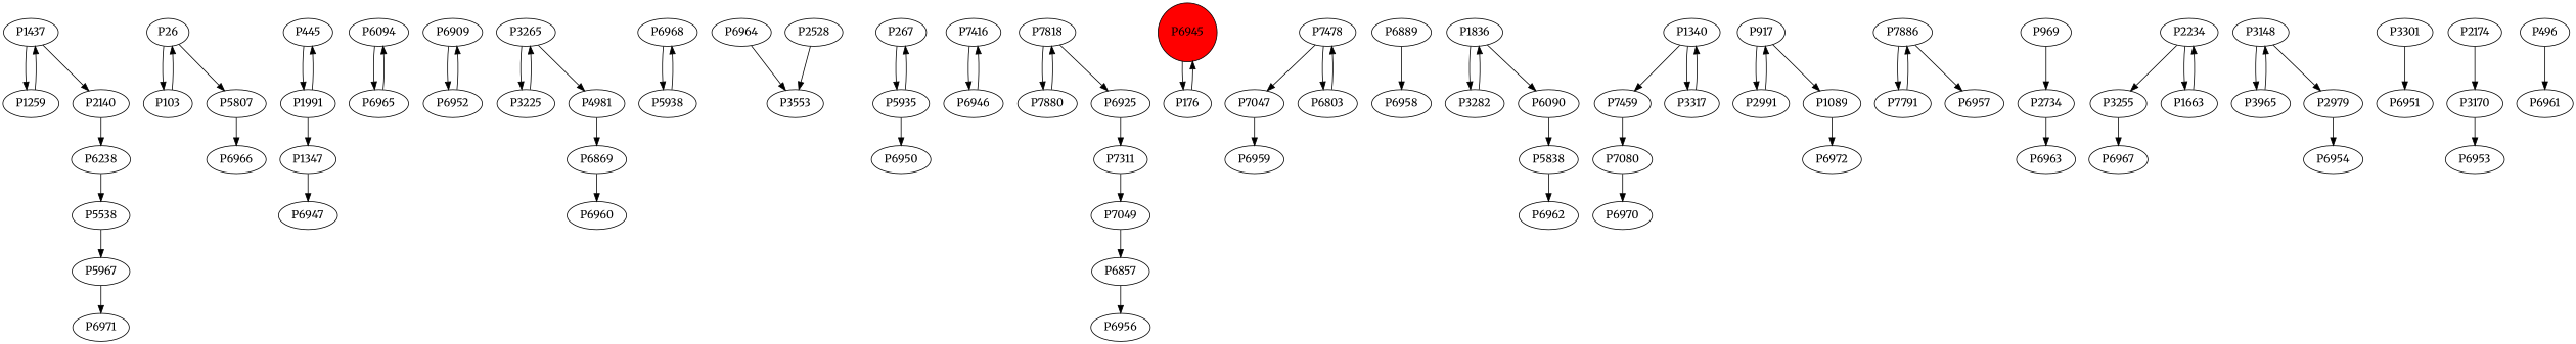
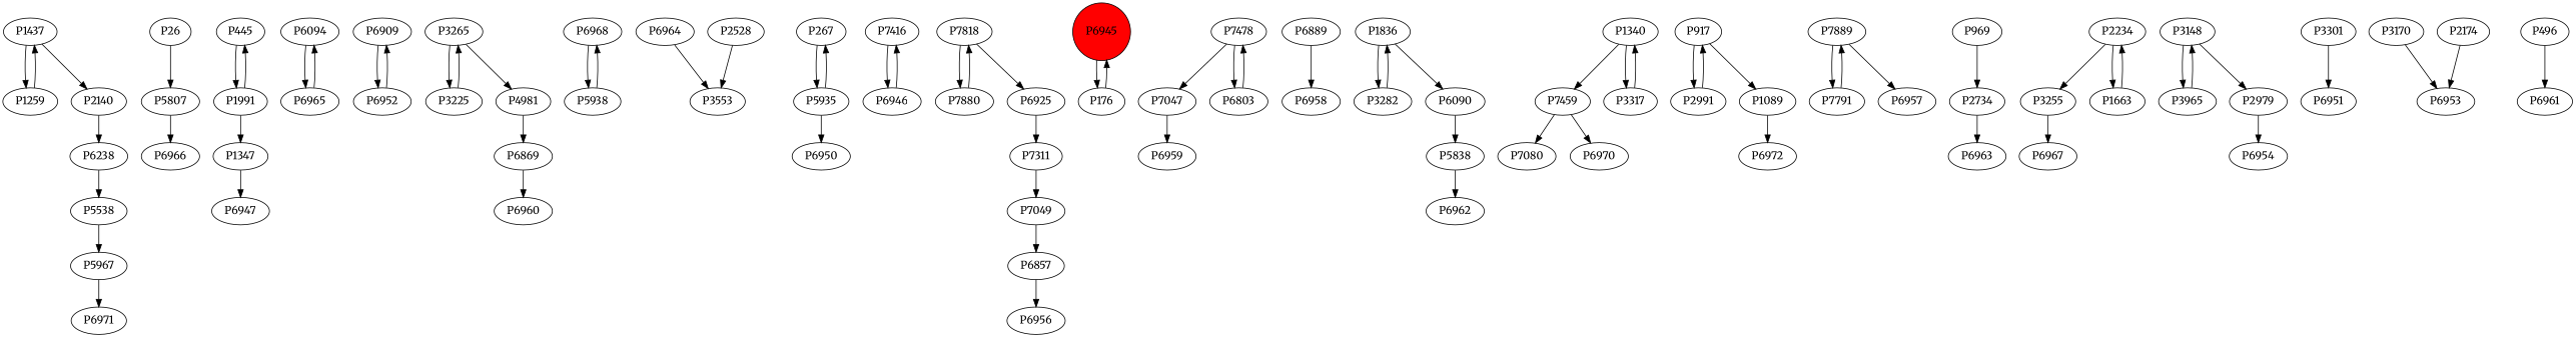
  digraph {
    fontname=Merriweather
    node [fontname=Merriweather]
    edge [fontname=Merriweather]
    P5538
    P5967
    P6971
    P26
-   P103
    P5807
    P6966
    P445
    P1991
    P1347
    P6947
    P6094
    P6965
    n14 [label=P6909]
    P6952
    P1259
    P1437
    P2140
    P6238
    P6869
    P6960
    P6968
    P5938
    P6964
    P3553
    P267
    P5935
    P6950
    P7416
    P6946
    P6925
    P7311
    P7049
    P6857
    P6945 [fillcolor=red shape=circle style=filled]
    P176
    P7478
    P7047
    P6803
    P6959
    P3265
    P3225
    P4981
    P6889
    P6958
    P1836
    P3282
    P6090
    P5838
    P1340
    P7459
    P3317
    P7080
    P6970
    P1089
    P6972
    P7880
    P7818
-   P7886
+   P7886 [label=P7889]
    P7791
    P6957
    P2734
    P6963
    P3255
    P6967
    P969
    P2979
    P6954
    P2991
    P917
    P3301
    P6951
    P3965
    P3148
    P3170
    P6953
    P2528
    P6956
    P2174
    P496
    P6961
    P6962
    P2234
    P1663
    P5538 -> P5967
    P5967 -> P6971
-   P26 -> P103
    P26 -> P5807
-   P103 -> P26
    P5807 -> P6966
    P445 -> P1991
    P1991 -> P445
    P1991 -> P1347
    P1347 -> P6947
    P6094 -> P6965
    P6965 -> P6094
    n14 -> P6952
    P6952 -> n14
    P1259 -> P1437
    P1437 -> P1259
    P1437 -> P2140
    P2140 -> P6238
    P6238 -> P5538
    P6869 -> P6960
    P6968 -> P5938
    P5938 -> P6968
    P6964 -> P3553
    P267 -> P5935
    P5935 -> P267
    P5935 -> P6950
    P7416 -> P6946
    P6946 -> P7416
    P6925 -> P7311
    P7311 -> P7049
    P7049 -> P6857
    P6857 -> P6956
    P6945 -> P176
    P176 -> P6945
    P7478 -> P7047
    P7478 -> P6803
    P7047 -> P6959
    P6803 -> P7478
    P3265 -> P3225
    P3265 -> P4981
    P3225 -> P3265
    P4981 -> P6869
    P6889 -> P6958
    P1836 -> P3282
    P1836 -> P6090
    P3282 -> P1836
    P6090 -> P5838
    P5838 -> P6962
    P1340 -> P7459
    P1340 -> P3317
    P7459 -> P7080
    P3317 -> P1340
-   P7080 -> P6970
+   P7459 -> P6970
    P1089 -> P6972
    P7880 -> P7818
    P7818 -> P6925
    P7818 -> P7880
    P7886 -> P7791
    P7886 -> P6957
    P7791 -> P7886
    P2734 -> P6963
    P3255 -> P6967
    P969 -> P2734
    P2979 -> P6954
    P2991 -> P917
    P917 -> P1089
    P917 -> P2991
    P3301 -> P6951
    P3965 -> P3148
    P3148 -> P2979
    P3148 -> P3965
    P3170 -> P6953
    P2528 -> P3553
-   P2174 -> P3170
+   P2174 -> P6953
    P496 -> P6961
    P2234 -> P3255
    P2234 -> P1663
    P1663 -> P2234
  }
